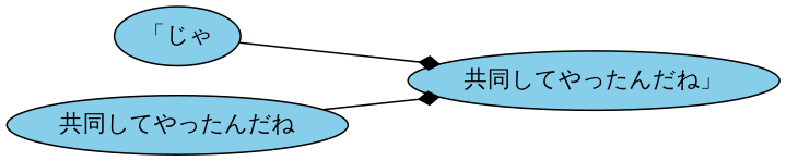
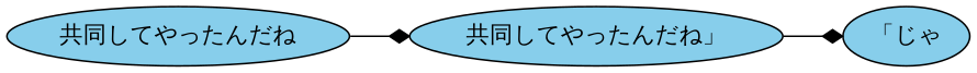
  digraph {
    rankdir=LR
    node [fillcolor=skyblue style=filled]
    edge [arrowhead=diamond]
    n1 [label="「じゃ"]
    n2 [label="共同してやったんだね」"]
    n3 [label="共同してやったんだね"]
-   n1 -> n2
+   n2 -> n1
    n3 -> n2
  }
